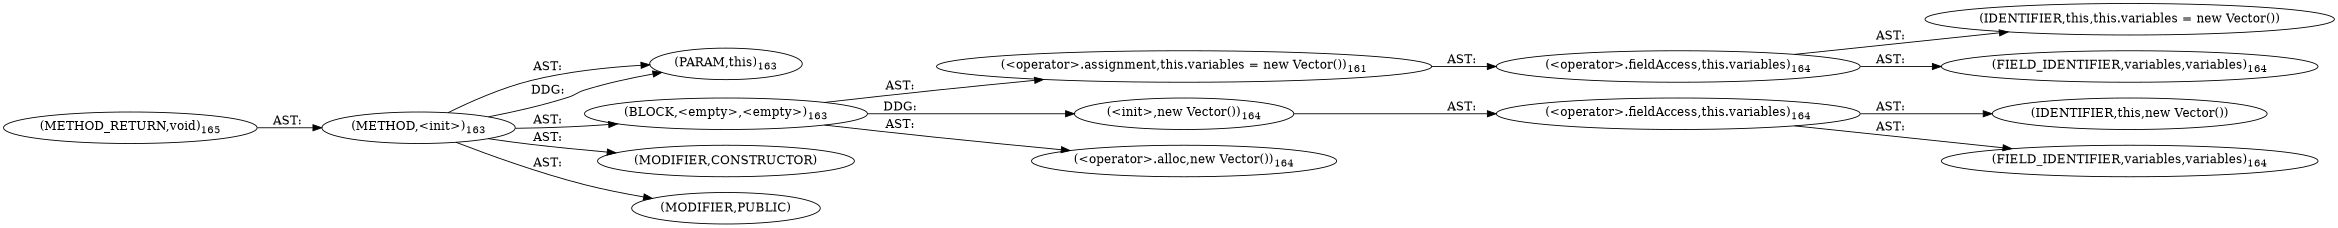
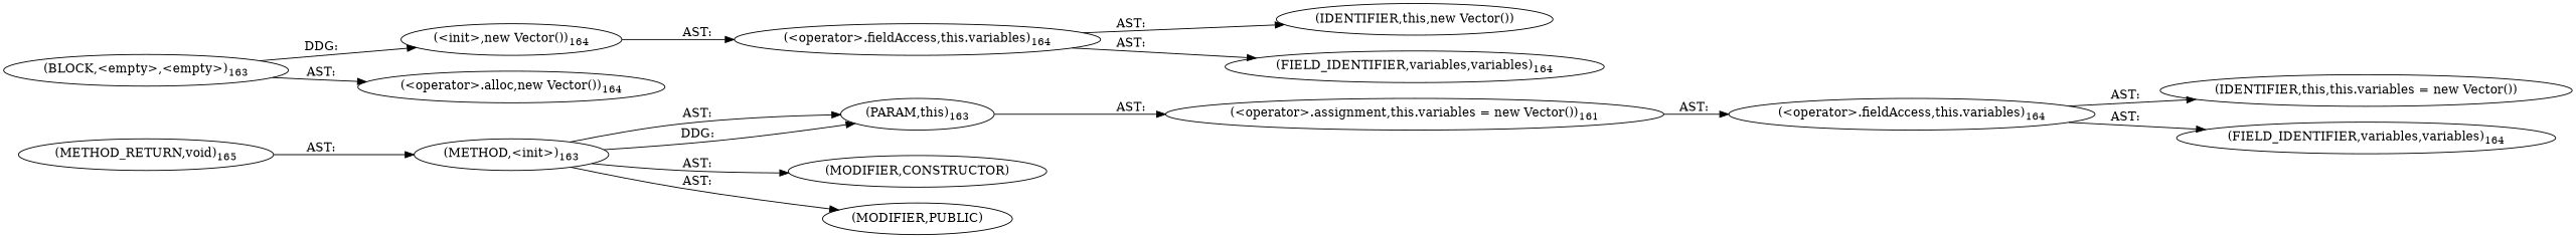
  digraph {
    rankdir=LR
    n1 [label=<(METHOD,&lt;init&gt;)<SUB>163</SUB>>]
    n2 [label=<(PARAM,this)<SUB>163</SUB>>]
    n3 [label=<(BLOCK,&lt;empty&gt;,&lt;empty&gt;)<SUB>163</SUB>>]
    n4 [label=<(MODIFIER,CONSTRUCTOR)>]
    n5 [label=<(MODIFIER,PUBLIC)>]
    n6 [label=<(&lt;operator&gt;.assignment,this.variables = new Vector())<SUB>161</SUB>>]
    n7 [label=<(&lt;init&gt;,new Vector())<SUB>164</SUB>>]
    n8 [label=<(&lt;operator&gt;.alloc,new Vector())<SUB>164</SUB>>]
    n9 [label=<(METHOD_RETURN,void)<SUB>165</SUB>>]
    n10 [label=<(&lt;operator&gt;.fieldAccess,this.variables)<SUB>164</SUB>>]
    n11 [label=<(&lt;operator&gt;.fieldAccess,this.variables)<SUB>164</SUB>>]
    n12 [label=<(IDENTIFIER,this,this.variables = new Vector())>]
    n13 [label=<(FIELD_IDENTIFIER,variables,variables)<SUB>164</SUB>>]
    n14 [label=<(IDENTIFIER,this,new Vector())>]
    n15 [label=<(FIELD_IDENTIFIER,variables,variables)<SUB>164</SUB>>]
    n1 -> n2 [label="AST: "]
    n1 -> n2 [label="DDG: "]
-   n1 -> n3 [label="AST: "]
    n1 -> n4 [label="AST: "]
    n1 -> n5 [label="AST: "]
-   n3 -> n6 [label="AST: "]
+   n2 -> n6 [label="AST: "]
    n3 -> n7 [label="DDG: "]
    n3 -> n8 [label="AST: "]
    n6 -> n10 [label="AST: "]
    n7 -> n11 [label="AST: "]
    n9 -> n1 [label="AST: "]
    n10 -> n12 [label="AST: "]
    n10 -> n13 [label="AST: "]
    n11 -> n14 [label="AST: "]
    n11 -> n15 [label="AST: "]
  }
